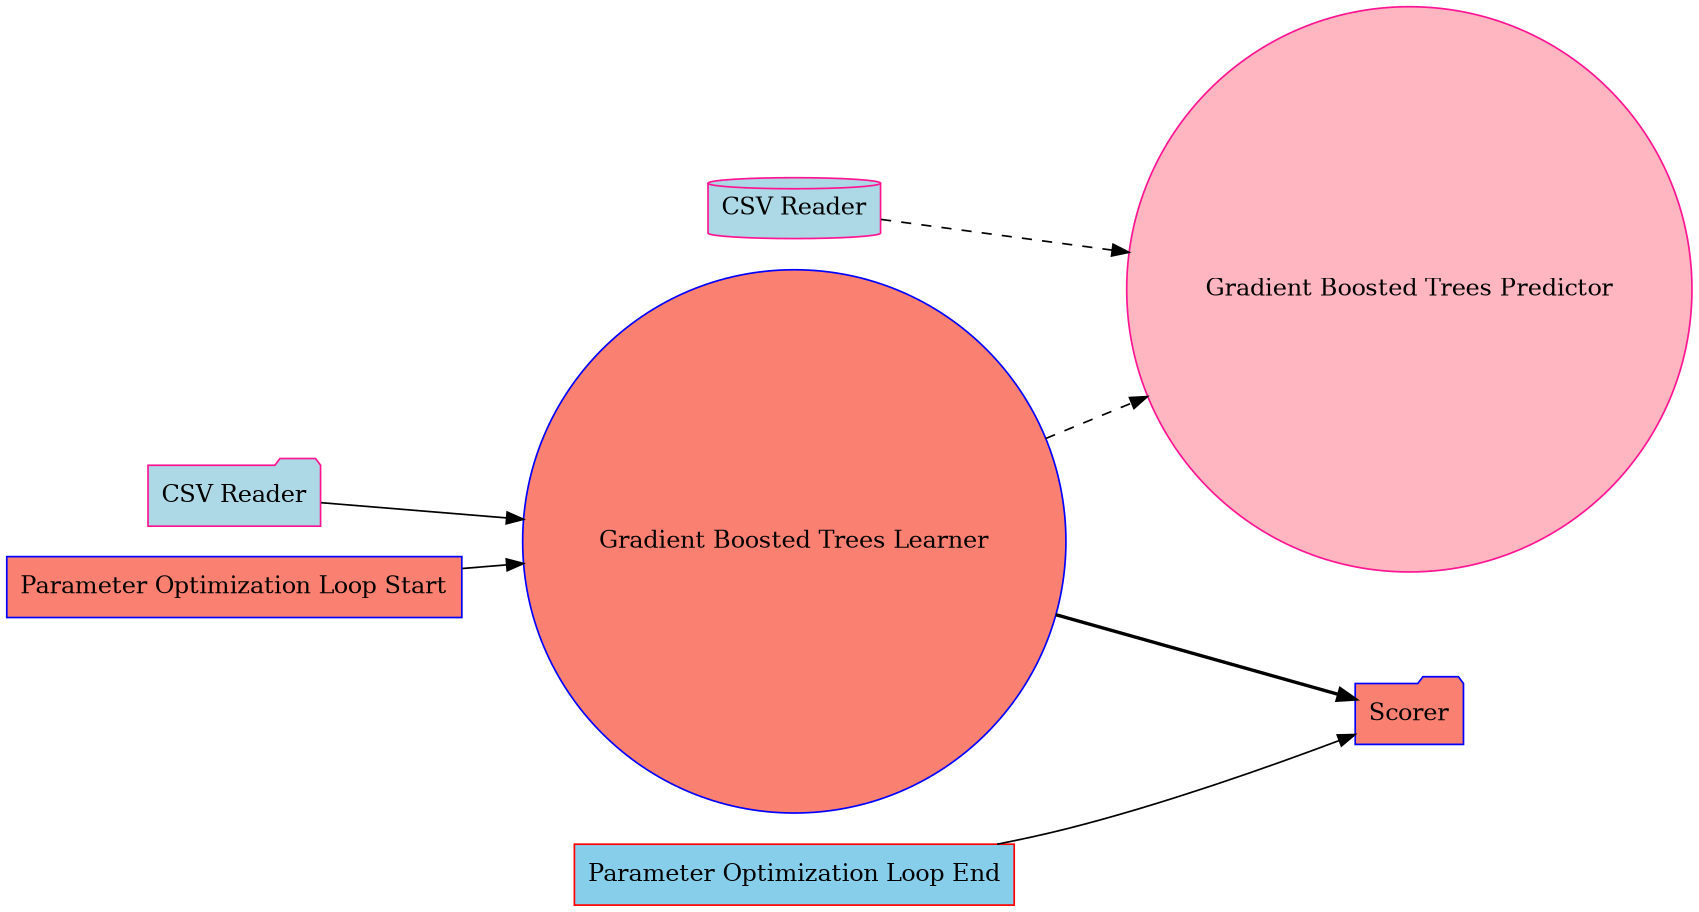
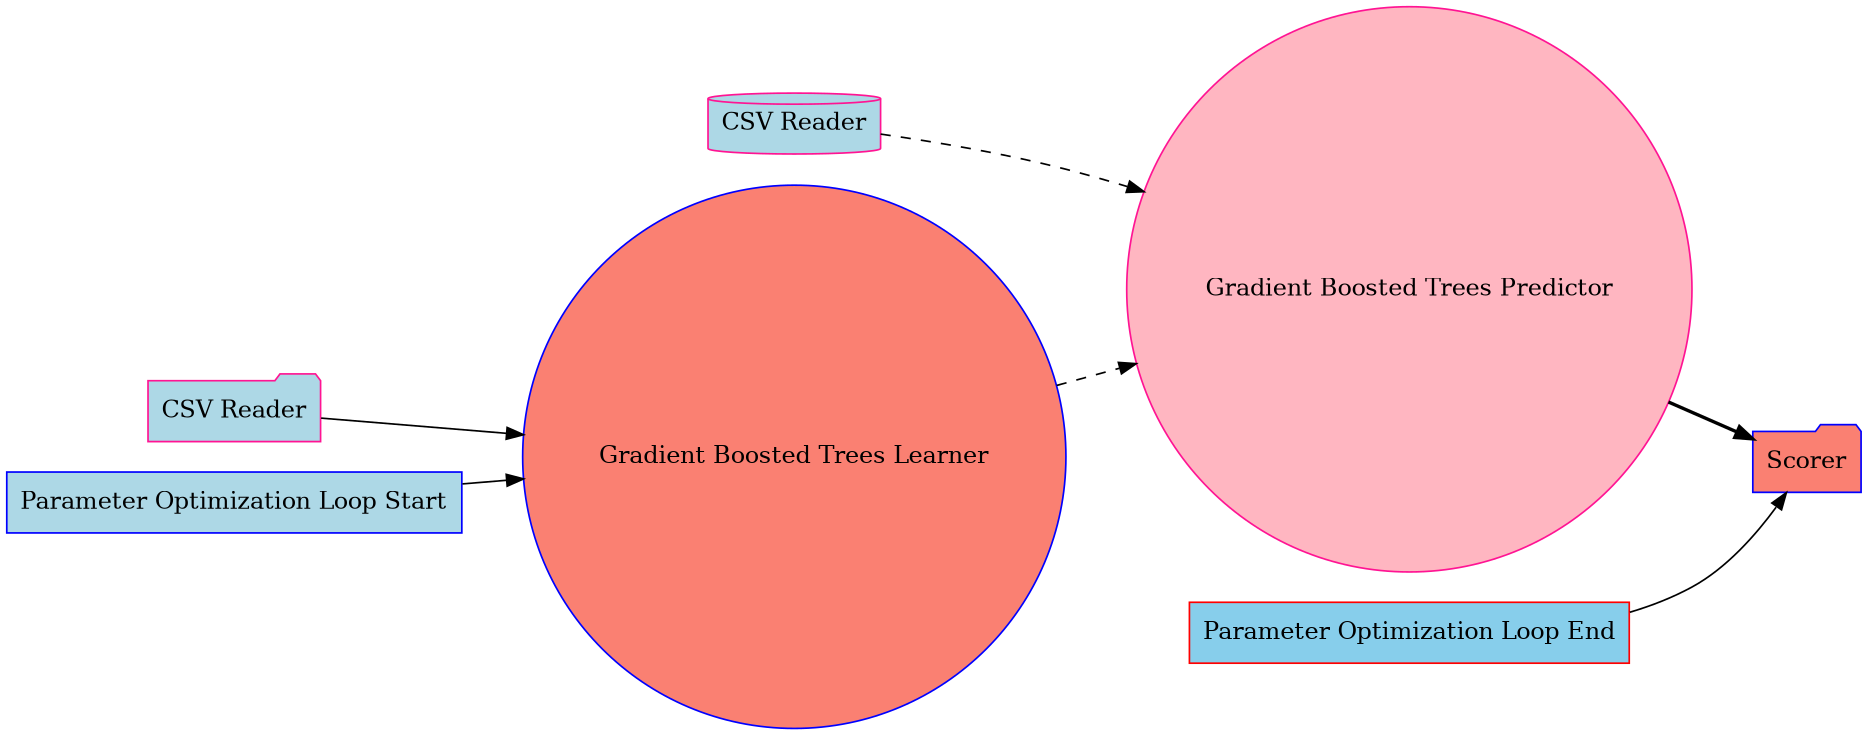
  digraph {
    rankdir=LR
    node [color=deeppink fillcolor=lightblue shape=circle style=filled]
    edge [style=solid]
    n1 [label="CSV Reader" shape=cylinder]
    n2 [fillcolor=lightpink label="Gradient Boosted Trees Predictor"]
    n3 [color=blue fillcolor=salmon label=Scorer shape=folder]
    n4 [color=red fillcolor=skyblue label="Parameter Optimization Loop End" shape=box]
    n5 [label="CSV Reader" shape=folder]
    n6 [color=blue fillcolor=salmon label="Gradient Boosted Trees Learner"]
-   n7 [color=blue fillcolor=salmon label="Parameter Optimization Loop Start" shape=box]
+   n7 [color=blue label="Parameter Optimization Loop Start" shape=box]
    n1 -> n2 [style=dashed]
-   n6 -> n3 [style=bold]
+   n2 -> n3 [style=bold]
    n4 -> n3
    n5 -> n6
    n6 -> n2 [style=dashed]
    n7 -> n6
  }
